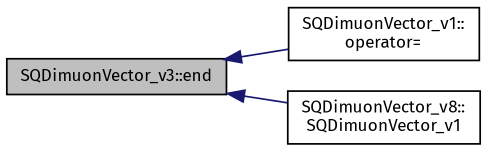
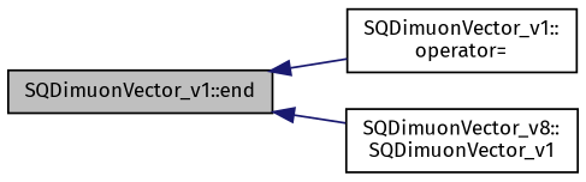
  digraph {
    fontname="Fira Sans"
    rankdir=LR
    node [color=black fontname="Fira Sans" fontsize=10 shape=record]
    edge [color=midnightblue dir=back fontname="Fira Sans" fontsize=10 labelfontname=FreeSans labelfontsize=10 style=solid]
-   n1 [fillcolor=grey75 fontcolor=black height=0.2 label="SQDimuonVector_v3::end" style=filled width=0.4]
+   n1 [fillcolor=grey75 fontcolor=black height=0.2 label="SQDimuonVector_v1::end" style=filled width=0.4]
    n2 [height=0.2 label="SQDimuonVector_v1::\loperator=" width=0.4]
    n3 [height=0.2 label="SQDimuonVector_v8::\lSQDimuonVector_v1" width=0.4]
    n1 -> n2
    n1 -> n3
  }
